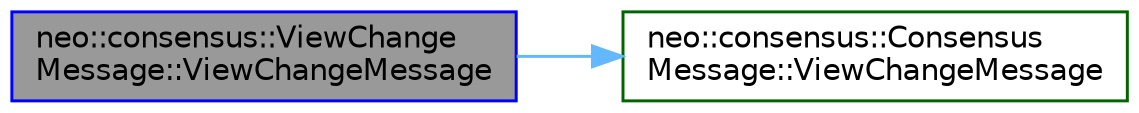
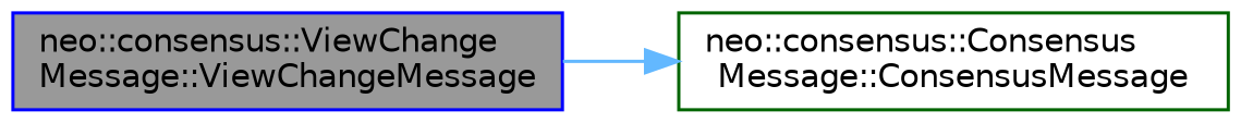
  digraph {
    rankdir=LR
    node [fontname=Helvetica fontsize=10 shape=box style=filled]
    n1 [color=blue fillcolor=grey60 fontcolor=black height=0.2 label="neo::consensus::ViewChange\lMessage::ViewChangeMessage" width=0.4]
-   n2 [color=darkgreen fillcolor=white height=0.2 label="neo::consensus::Consensus\lMessage::ViewChangeMessage" width=0.4]
+   n2 [color=darkgreen fillcolor=white height=0.2 label="neo::consensus::Consensus\lMessage::ConsensusMessage" width=0.4]
    n1 -> n2 [color=steelblue1 fontname=Helvetica fontsize=10 labelfontname=Helvetica labelfontsize=10 style=solid]
  }
